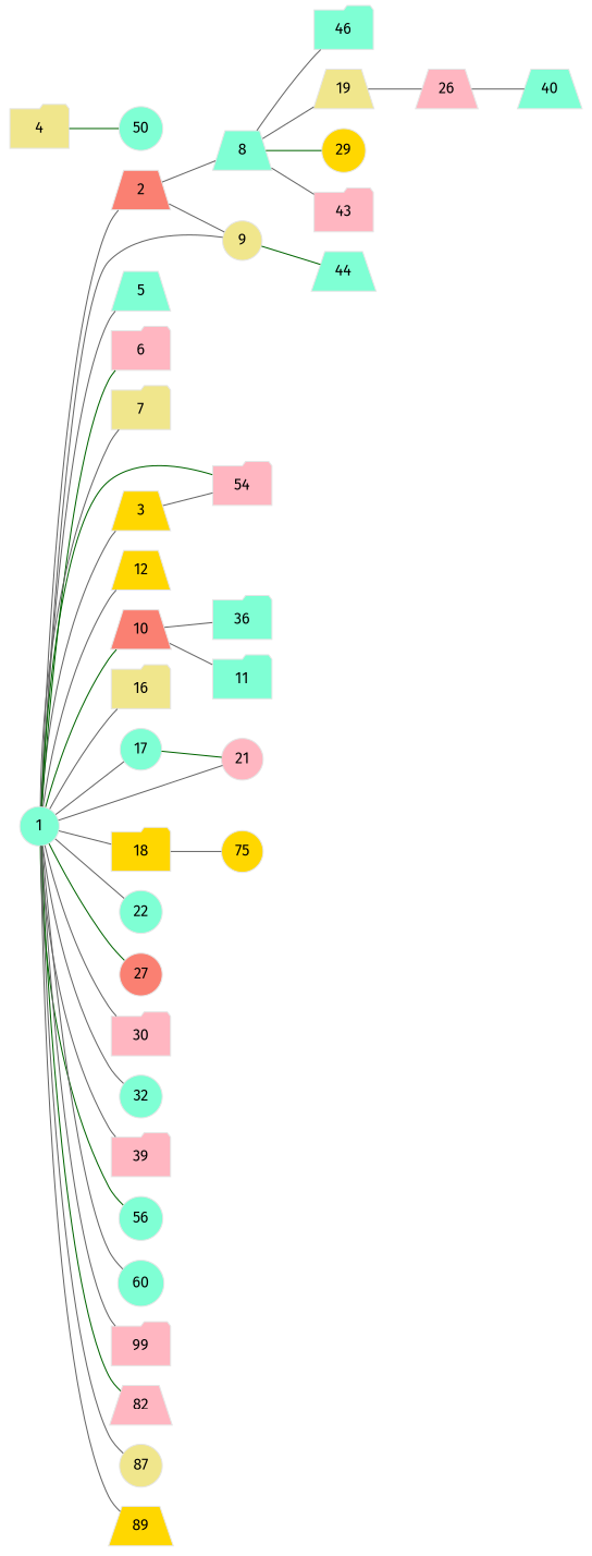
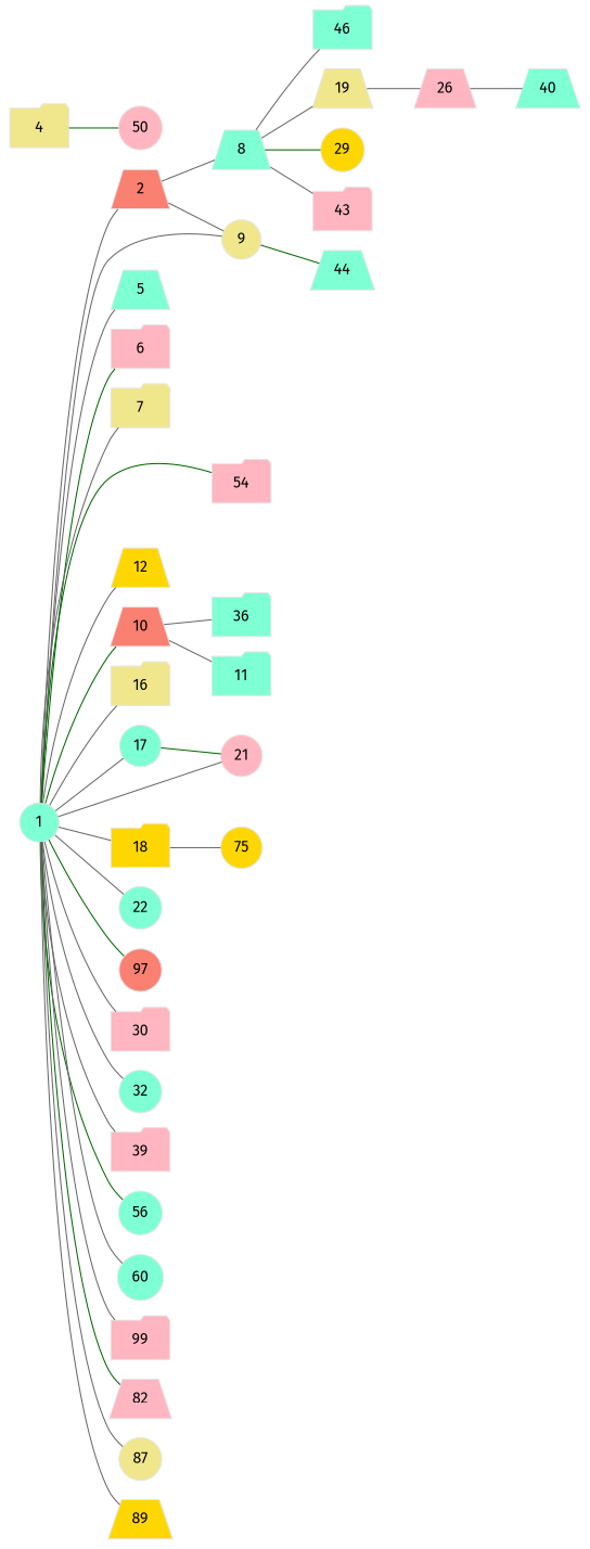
  graph {
    fontname="Fira Sans"
    rankdir=LR
    node [color=gray90 fillcolor=aquamarine fontname="Fira Sans" shape=circle style=filled]
    edge [color=gray40 fontname="Fira Sans"]
    2 [fillcolor=salmon shape=trapezium]
    1
-   3 [fillcolor=gold shape=trapezium super="+70+57+31+28+15"]
    5 [shape=trapezium super="+38+77+80"]
    6 [fillcolor=lightpink shape=folder super="+88"]
    7 [fillcolor=khaki shape=folder]
    9 [fillcolor=khaki super="+20+93+25"]
    10 [fillcolor=salmon shape=trapezium super="+67"]
    12 [fillcolor=gold shape=trapezium super="+42+66+71+24+37"]
    n10 [fillcolor=lightpink label=54 shape=folder super="+23"]
    16 [fillcolor=khaki shape=folder]
    17 [super="+76+51"]
    18 [fillcolor=gold shape=folder]
    21 [fillcolor=lightpink super="+95+63"]
    22
-   27 [fillcolor=salmon super="+91"]
+   27 [fillcolor=salmon super="+91" label=97]
    30 [fillcolor=lightpink shape=folder super="+90"]
    32
    39 [fillcolor=lightpink shape=folder super="+78"]
    56
    n21 [label=60]
    n22 [fillcolor=lightpink label=99 shape=folder]
    82 [fillcolor=lightpink shape=trapezium]
    87 [fillcolor=khaki]
    89 [fillcolor=gold shape=trapezium]
    8 [shape=trapezium super="+34+53+73+94+60+13+45"]
    44 [shape=trapezium]
    11 [shape=folder super="+47"]
    36 [shape=folder]
    75 [fillcolor=gold]
    4 [fillcolor=khaki shape=folder super="+83"]
-   50
+   50 [fillcolor=lightpink]
    19 [fillcolor=khaki shape=trapezium super="+72"]
    29 [fillcolor=gold super="+41"]
    43 [fillcolor=lightpink shape=folder]
    46 [shape=folder super="+74+54+52"]
    26 [fillcolor=lightpink shape=trapezium super="+33"]
    40 [shape=trapezium]
    2 -- 9
    2 -- 8
    1 -- 2
-   1 -- 3
    1 -- 5
    1 -- 6 [color=darkgreen]
    1 -- 7
    1 -- 9
    1 -- 10 [color=darkgreen]
    1 -- 12
    1 -- n10 [color=darkgreen]
    1 -- 16
    1 -- 17
    1 -- 18
    1 -- 21
    1 -- 22
    1 -- 27 [color=darkgreen]
    1 -- 30
    1 -- 32
    1 -- 39
    1 -- 56 [color=darkgreen]
    1 -- n21
    1 -- n22
    1 -- 82 [color=darkgreen]
    1 -- 87
    1 -- 89
-   3 -- n10
    9 -- 44 [color=darkgreen]
    10 -- 11
    10 -- 36
    17 -- 21 [color=darkgreen]
    18 -- 75
    8 -- 19
    8 -- 29 [color=darkgreen]
    8 -- 43
    8 -- 46
    4 -- 50 [color=darkgreen]
    19 -- 26
    26 -- 40
  }
